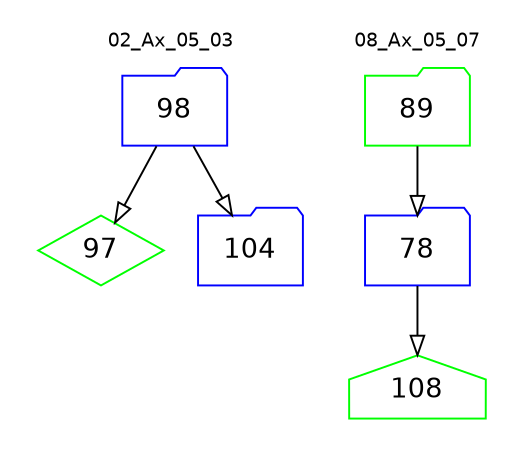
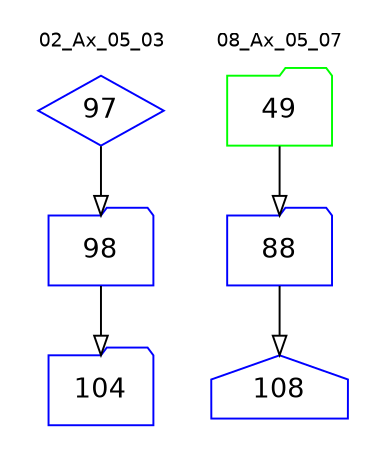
  digraph {
    fontname="DejaVu Sans"
    node [color=blue fontname="DejaVu Sans" shape=folder]
    edge [arrowhead=onormal color=black fontname="DejaVu Sans"]
-   n1 [color=green label=97 shape=diamond]
+   n1 [label=97 shape=diamond]
    n2 [label=98]
    n3 [label=104]
-   n4 [color=green label=89]
-   n5 [label=78]
-   n6 [color=green label=108 shape=house]
+   n4 [color=green label=49]
+   n5 [label=88]
+   n6 [label=108 shape=house]
    subgraph cluster_1 {
      color=white
      fontsize=10
      label="02_Ax_05_03"
      n1
      n2
      n3
    }
    subgraph cluster_2 {
      color=white
      fontsize=10
      label="08_Ax_05_07"
      n4
      n5
      n6
    }
-   n2 -> n1
+   n1 -> n2
    n2 -> n3
    n4 -> n5
    n5 -> n6
  }
